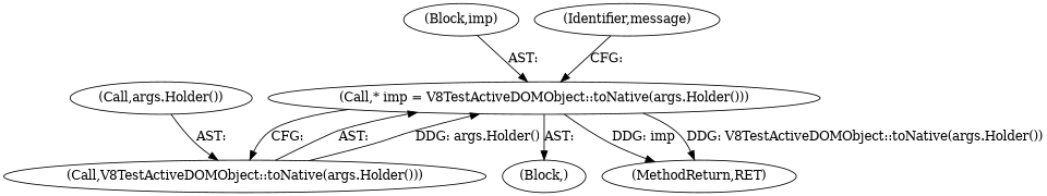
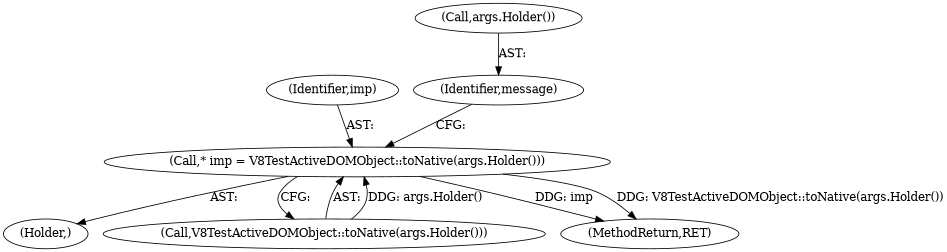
  digraph {
    n1 [label="(Call,* imp = V8TestActiveDOMObject::toNative(args.Holder()))"]
    n2 [label="(Call,V8TestActiveDOMObject::toNative(args.Holder()))"]
-   n3 [label="(Block,)"]
+   n3 [label="(Holder,)"]
    n4 [label="(MethodReturn,RET)"]
    n5 [label="(Call,args.Holder())"]
-   n6 [label="(Block,imp)"]
+   n6 [label="(Identifier,imp)"]
    n7 [label="(Identifier,message)"]
    n1 -> n2 [label="CFG: "]
    n1 -> n3 [label="AST: "]
    n1 -> n4 [label="DDG: imp"]
    n1 -> n4 [label="DDG: V8TestActiveDOMObject::toNative(args.Holder())"]
    n2 -> n1 [label="AST: "]
    n2 -> n1 [label="DDG: args.Holder()"]
-   n5 -> n2 [label="AST: "]
+   n5 -> n7 [label="AST: "]
    n6 -> n1 [label="AST: "]
    n7 -> n1 [label="CFG: "]
  }
